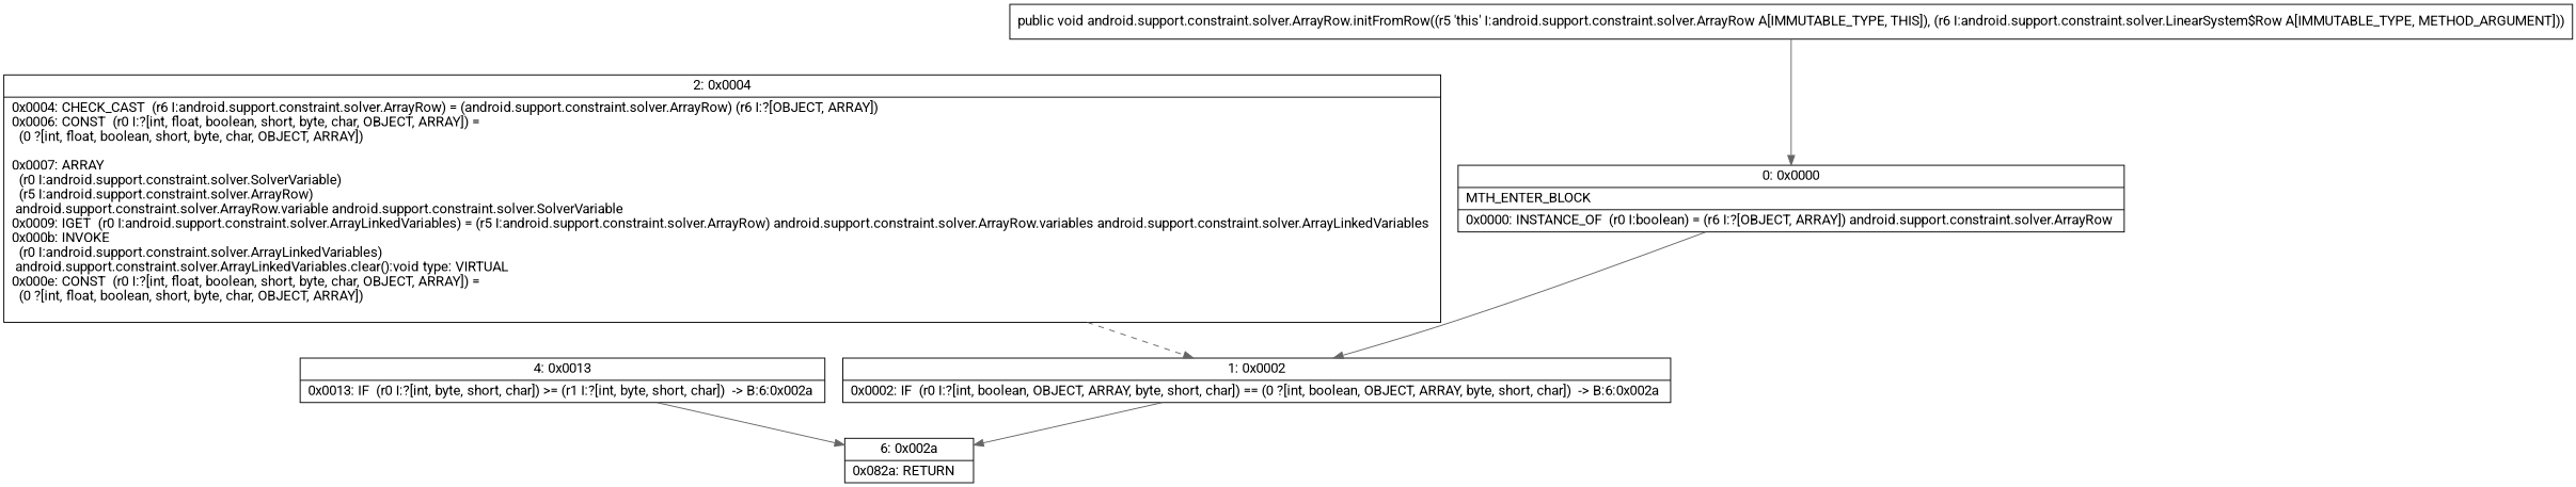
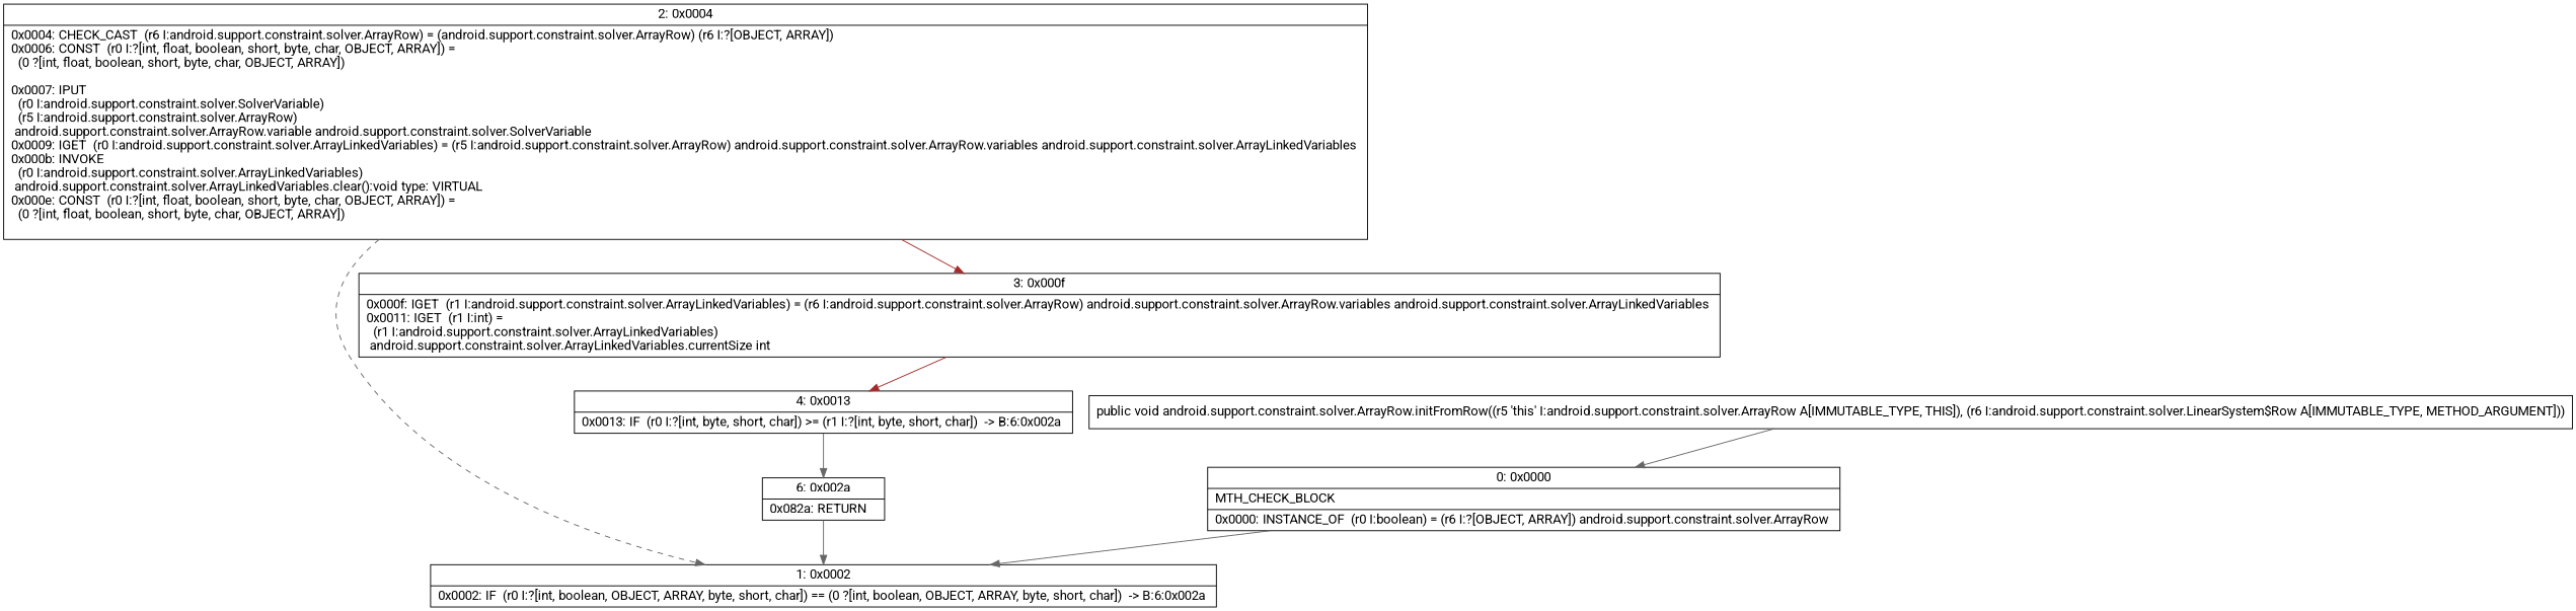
  digraph {
    fontname=Roboto
    node [fontname=Roboto shape=record]
    edge [color=gray40 fontname=Roboto]
-   n1 [label="{0\:\ 0x0000|MTH_ENTER_BLOCK\l|0x0000: INSTANCE_OF  (r0 I:boolean) = (r6 I:?[OBJECT, ARRAY]) android.support.constraint.solver.ArrayRow \l}"]
+   n1 [label="{0\:\ 0x0000|MTH_CHECK_BLOCK\l|0x0000: INSTANCE_OF  (r0 I:boolean) = (r6 I:?[OBJECT, ARRAY]) android.support.constraint.solver.ArrayRow \l}"]
    n2 [label="{1\:\ 0x0002|0x0002: IF  (r0 I:?[int, boolean, OBJECT, ARRAY, byte, short, char]) == (0 ?[int, boolean, OBJECT, ARRAY, byte, short, char])  \-\> B:6:0x002a \l}"]
    n3 [label="{6\:\ 0x002a|0x082a: RETURN   \l}"]
-   n4 [label="{2\:\ 0x0004|0x0004: CHECK_CAST  (r6 I:android.support.constraint.solver.ArrayRow) = (android.support.constraint.solver.ArrayRow) (r6 I:?[OBJECT, ARRAY]) \l0x0006: CONST  (r0 I:?[int, float, boolean, short, byte, char, OBJECT, ARRAY]) = \l  (0 ?[int, float, boolean, short, byte, char, OBJECT, ARRAY])\l \l0x0007: ARRAY  \l  (r0 I:android.support.constraint.solver.SolverVariable)\l  (r5 I:android.support.constraint.solver.ArrayRow)\l android.support.constraint.solver.ArrayRow.variable android.support.constraint.solver.SolverVariable \l0x0009: IGET  (r0 I:android.support.constraint.solver.ArrayLinkedVariables) = (r5 I:android.support.constraint.solver.ArrayRow) android.support.constraint.solver.ArrayRow.variables android.support.constraint.solver.ArrayLinkedVariables \l0x000b: INVOKE  \l  (r0 I:android.support.constraint.solver.ArrayLinkedVariables)\l android.support.constraint.solver.ArrayLinkedVariables.clear():void type: VIRTUAL \l0x000e: CONST  (r0 I:?[int, float, boolean, short, byte, char, OBJECT, ARRAY]) = \l  (0 ?[int, float, boolean, short, byte, char, OBJECT, ARRAY])\l \l}"]
+   n4 [label="{2\:\ 0x0004|0x0004: CHECK_CAST  (r6 I:android.support.constraint.solver.ArrayRow) = (android.support.constraint.solver.ArrayRow) (r6 I:?[OBJECT, ARRAY]) \l0x0006: CONST  (r0 I:?[int, float, boolean, short, byte, char, OBJECT, ARRAY]) = \l  (0 ?[int, float, boolean, short, byte, char, OBJECT, ARRAY])\l \l0x0007: IPUT  \l  (r0 I:android.support.constraint.solver.SolverVariable)\l  (r5 I:android.support.constraint.solver.ArrayRow)\l android.support.constraint.solver.ArrayRow.variable android.support.constraint.solver.SolverVariable \l0x0009: IGET  (r0 I:android.support.constraint.solver.ArrayLinkedVariables) = (r5 I:android.support.constraint.solver.ArrayRow) android.support.constraint.solver.ArrayRow.variables android.support.constraint.solver.ArrayLinkedVariables \l0x000b: INVOKE  \l  (r0 I:android.support.constraint.solver.ArrayLinkedVariables)\l android.support.constraint.solver.ArrayLinkedVariables.clear():void type: VIRTUAL \l0x000e: CONST  (r0 I:?[int, float, boolean, short, byte, char, OBJECT, ARRAY]) = \l  (0 ?[int, float, boolean, short, byte, char, OBJECT, ARRAY])\l \l}"]
+   n5 [label="{3\:\ 0x000f|0x000f: IGET  (r1 I:android.support.constraint.solver.ArrayLinkedVariables) = (r6 I:android.support.constraint.solver.ArrayRow) android.support.constraint.solver.ArrayRow.variables android.support.constraint.solver.ArrayLinkedVariables \l0x0011: IGET  (r1 I:int) = \l  (r1 I:android.support.constraint.solver.ArrayLinkedVariables)\l android.support.constraint.solver.ArrayLinkedVariables.currentSize int \l}"]
    n6 [label="{4\:\ 0x0013|0x0013: IF  (r0 I:?[int, byte, short, char]) \>= (r1 I:?[int, byte, short, char])  \-\> B:6:0x002a \l}"]
    n7 [label="{public void android.support.constraint.solver.ArrayRow.initFromRow((r5 'this' I:android.support.constraint.solver.ArrayRow A[IMMUTABLE_TYPE, THIS]), (r6 I:android.support.constraint.solver.LinearSystem$Row A[IMMUTABLE_TYPE, METHOD_ARGUMENT])) }"]
    n1 -> n2
-   n2 -> n3
+   n3 -> n2
    n4 -> n2 [style=dashed]
+   n4 -> n5 [color=brown]
+   n5 -> n6 [color=brown]
    n6 -> n3
    n7 -> n1
  }
